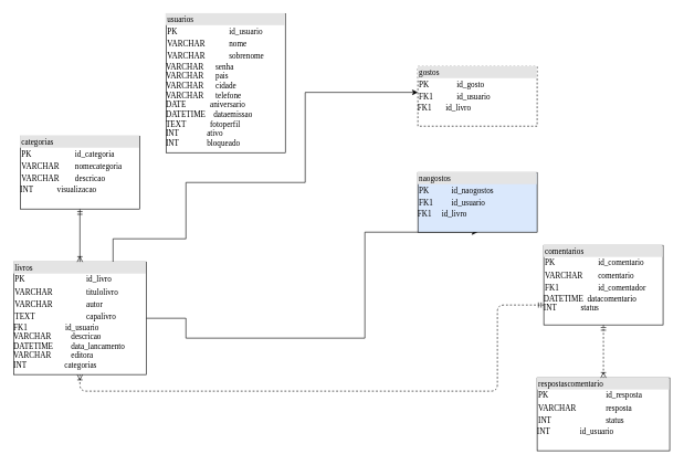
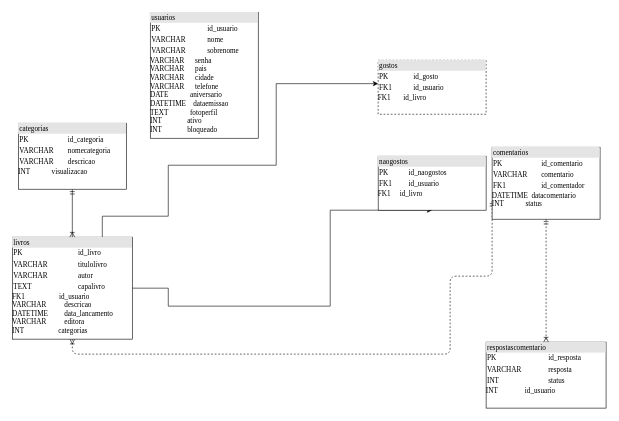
  <mxCell id="0" />
  <mxCell id="1" parent="0" />
  <mxCell id="2" value="&lt;div style=&quot;box-sizing: border-box ; width: 100% ; background: #e4e4e4 ; padding: 2px&quot;&gt;usuarios&lt;/div&gt;&lt;table style=&quot;width: 100% ; font-size: 1em&quot; cellpadding=&quot;2&quot; cellspacing=&quot;0&quot;&gt;&lt;tbody&gt;&lt;tr&gt;&lt;td&gt;PK&lt;/td&gt;&lt;td&gt;id_usuario&lt;/td&gt;&lt;/tr&gt;&lt;tr&gt;&lt;td&gt;VARCHAR&lt;/td&gt;&lt;td&gt;nome&lt;/td&gt;&lt;/tr&gt;&lt;tr&gt;&lt;td&gt;VARCHAR&lt;/td&gt;&lt;td&gt;sobrenome&lt;/td&gt;&lt;/tr&gt;&lt;/tbody&gt;&lt;/table&gt;VARCHAR&amp;nbsp; &amp;nbsp; &amp;nbsp; senha&lt;br&gt;VARCHAR&amp;nbsp; &amp;nbsp; &amp;nbsp; pais&lt;br&gt;VARCHAR&amp;nbsp; &amp;nbsp; &amp;nbsp; cidade&lt;br&gt;VARCHAR&amp;nbsp; &amp;nbsp; &amp;nbsp; telefone&lt;br&gt;DATE&amp;nbsp; &amp;nbsp; &amp;nbsp; &amp;nbsp; &amp;nbsp; &amp;nbsp; aniversario&lt;br&gt;DATETIME&amp;nbsp; &amp;nbsp; dataemissao&lt;br&gt;TEXT&amp;nbsp; &amp;nbsp; &amp;nbsp; &amp;nbsp; &amp;nbsp; &amp;nbsp; fotoperfil&lt;br&gt;INT&amp;nbsp; &amp;nbsp; &amp;nbsp; &amp;nbsp; &amp;nbsp; &amp;nbsp; &amp;nbsp; ativo&lt;br&gt;INT&amp;nbsp; &amp;nbsp; &amp;nbsp; &amp;nbsp; &amp;nbsp; &amp;nbsp; &amp;nbsp; bloqueado" style="verticalAlign=top;align=left;overflow=fill;html=1;rounded=0;shadow=0;comic=0;labelBackgroundColor=none;strokeWidth=1;fontFamily=Verdana;fontSize=12" parent="1" vertex="1"><mxGeometry x="250" y="20" width="180" height="210" as="geometry" /></mxCell>
  <mxCell id="3" value="&lt;div style=&quot;box-sizing: border-box ; width: 100% ; background: #e4e4e4 ; padding: 2px&quot;&gt;gostos&lt;/div&gt;&lt;table style=&quot;width: 100% ; font-size: 1em&quot; cellpadding=&quot;2&quot; cellspacing=&quot;0&quot;&gt;&lt;tbody&gt;&lt;tr&gt;&lt;td&gt;PK&lt;/td&gt;&lt;td&gt;id_gosto&lt;/td&gt;&lt;/tr&gt;&lt;tr&gt;&lt;td&gt;FK1&lt;/td&gt;&lt;td&gt;id_usuario&lt;/td&gt;&lt;/tr&gt;&lt;/tbody&gt;&lt;/table&gt;FK1&amp;nbsp; &amp;nbsp; &amp;nbsp; &amp;nbsp;id_livro" style="verticalAlign=top;align=left;overflow=fill;html=1;rounded=0;shadow=0;comic=0;labelBackgroundColor=none;strokeWidth=1;fontFamily=Verdana;fontSize=12;dashed=1;" parent="1" vertex="1"><mxGeometry x="630" y="100" width="180" height="90" as="geometry" /></mxCell>
  <mxCell id="4" style="edgeStyle=orthogonalEdgeStyle;html=1;exitX=0;exitY=0.75;dashed=1;labelBackgroundColor=none;startArrow=ERmandOne;endArrow=ERoneToMany;fontFamily=Verdana;fontSize=12;align=left;" parent="1" source="12" target="7" edge="1"><mxGeometry relative="1" as="geometry"><mxPoint x="240" y="825" as="targetPoint" /><Array as="points"><mxPoint x="750" y="460" /><mxPoint x="750" y="590" /></Array></mxGeometry></mxCell>
  <mxCell id="5" style="edgeStyle=orthogonalEdgeStyle;rounded=0;orthogonalLoop=1;jettySize=auto;html=1;exitX=1;exitY=0.5;exitDx=0;exitDy=0;entryX=0.5;entryY=1;entryDx=0;entryDy=0;" edge="1" parent="1" source="7" target="13"><mxGeometry relative="1" as="geometry"><Array as="points"><mxPoint x="280" y="480" /><mxPoint x="280" y="510" /><mxPoint x="550" y="510" /></Array></mxGeometry></mxCell>
  <mxCell id="6" style="edgeStyle=orthogonalEdgeStyle;rounded=0;orthogonalLoop=1;jettySize=auto;html=1;exitX=0.75;exitY=0;exitDx=0;exitDy=0;entryX=0;entryY=0.433;entryDx=0;entryDy=0;entryPerimeter=0;" edge="1" parent="1" source="7" target="3"><mxGeometry relative="1" as="geometry"><Array as="points"><mxPoint x="170" y="360" /><mxPoint x="280" y="360" /><mxPoint x="280" y="275" /><mxPoint x="460" y="275" /></Array></mxGeometry></mxCell>
  <mxCell id="7" value="&lt;div style=&quot;box-sizing: border-box ; width: 100% ; background: #e4e4e4 ; padding: 2px&quot;&gt;livros&lt;/div&gt;&lt;table style=&quot;width: 100% ; font-size: 1em&quot; cellpadding=&quot;2&quot; cellspacing=&quot;0&quot;&gt;&lt;tbody&gt;&lt;tr&gt;&lt;td&gt;PK&lt;/td&gt;&lt;td&gt;id_livro&lt;/td&gt;&lt;/tr&gt;&lt;tr&gt;&lt;td&gt;VARCHAR&lt;/td&gt;&lt;td&gt;titulolivro&lt;br&gt;&lt;/td&gt;&lt;/tr&gt;&lt;tr&gt;&lt;td&gt;VARCHAR&lt;/td&gt;&lt;td&gt;autor&lt;br&gt;&lt;/td&gt;&lt;/tr&gt;&lt;tr&gt;&lt;td&gt;TEXT&lt;/td&gt;&lt;td&gt;capalivro&lt;/td&gt;&lt;/tr&gt;&lt;/tbody&gt;&lt;/table&gt;FK1&amp;nbsp; &amp;nbsp; &amp;nbsp; &amp;nbsp; &amp;nbsp; &amp;nbsp; &amp;nbsp; &amp;nbsp; &amp;nbsp; &amp;nbsp;id_usuario&lt;br&gt;VARCHAR&amp;nbsp; &amp;nbsp; &amp;nbsp; &amp;nbsp; &amp;nbsp; descricao&lt;br&gt;DATETIME&amp;nbsp; &amp;nbsp; &amp;nbsp; &amp;nbsp; &amp;nbsp;data_lancamento&amp;nbsp;&lt;br&gt;VARCHAR&amp;nbsp; &amp;nbsp; &amp;nbsp; &amp;nbsp; &amp;nbsp; editora&lt;br&gt;INT&amp;nbsp; &amp;nbsp; &amp;nbsp; &amp;nbsp; &amp;nbsp; &amp;nbsp; &amp;nbsp; &amp;nbsp; &amp;nbsp; &amp;nbsp;categorias" style="verticalAlign=top;align=left;overflow=fill;html=1;rounded=0;shadow=0;comic=0;labelBackgroundColor=none;strokeWidth=1;fontFamily=Verdana;fontSize=12" parent="1" vertex="1"><mxGeometry x="20" y="395" width="200" height="170" as="geometry" /></mxCell>
  <mxCell id="8" style="edgeStyle=orthogonalEdgeStyle;html=1;entryX=0.5;entryY=0;labelBackgroundColor=none;startArrow=ERmandOne;endArrow=ERoneToMany;fontFamily=Verdana;fontSize=12;align=left;" parent="1" source="9" target="7" edge="1"><mxGeometry relative="1" as="geometry" /></mxCell>
  <mxCell id="9" value="&lt;div style=&quot;box-sizing: border-box ; width: 100% ; background: #e4e4e4 ; padding: 2px&quot;&gt;categorias&lt;/div&gt;&lt;table style=&quot;width: 100% ; font-size: 1em&quot; cellpadding=&quot;2&quot; cellspacing=&quot;0&quot;&gt;&lt;tbody&gt;&lt;tr&gt;&lt;td&gt;PK&lt;/td&gt;&lt;td&gt;id_categoria&lt;/td&gt;&lt;/tr&gt;&lt;tr&gt;&lt;td&gt;VARCHAR&lt;/td&gt;&lt;td&gt;nomecategoria&lt;/td&gt;&lt;/tr&gt;&lt;tr&gt;&lt;td&gt;VARCHAR&lt;/td&gt;&lt;td&gt;descricao&amp;nbsp;&lt;/td&gt;&lt;/tr&gt;&lt;/tbody&gt;&lt;/table&gt;INT&amp;nbsp; &amp;nbsp; &amp;nbsp; &amp;nbsp; &amp;nbsp; &amp;nbsp; visualizacao" style="verticalAlign=top;align=left;overflow=fill;html=1;rounded=0;shadow=0;comic=0;labelBackgroundColor=none;strokeWidth=1;fontFamily=Verdana;fontSize=12" parent="1" vertex="1"><mxGeometry x="30" y="205" width="180" height="110" as="geometry" /></mxCell>
  <mxCell id="10" value="&lt;div style=&quot;box-sizing: border-box ; width: 100% ; background: #e4e4e4 ; padding: 2px&quot;&gt;respostascomentario&lt;/div&gt;&lt;table style=&quot;width: 100% ; font-size: 1em&quot; cellpadding=&quot;2&quot; cellspacing=&quot;0&quot;&gt;&lt;tbody&gt;&lt;tr&gt;&lt;td&gt;PK&lt;/td&gt;&lt;td&gt;id_resposta&lt;/td&gt;&lt;/tr&gt;&lt;tr&gt;&lt;td&gt;VARCHAR&lt;/td&gt;&lt;td&gt;resposta&lt;/td&gt;&lt;/tr&gt;&lt;tr&gt;&lt;td&gt;INT&lt;/td&gt;&lt;td&gt;status&lt;/td&gt;&lt;/tr&gt;&lt;/tbody&gt;&lt;/table&gt;INT&amp;nbsp; &amp;nbsp; &amp;nbsp; &amp;nbsp; &amp;nbsp; &amp;nbsp; &amp;nbsp; &amp;nbsp;id_usuario" style="verticalAlign=top;align=left;overflow=fill;html=1;rounded=0;shadow=0;comic=0;labelBackgroundColor=none;strokeWidth=1;fontFamily=Verdana;fontSize=12" parent="1" vertex="1"><mxGeometry x="810" y="570" width="200" height="110" as="geometry" /></mxCell>
  <mxCell id="11" style="edgeStyle=orthogonalEdgeStyle;html=1;entryX=0.5;entryY=0;labelBackgroundColor=none;startArrow=ERmandOne;endArrow=ERoneToMany;fontFamily=Verdana;fontSize=12;align=left;dashed=1;" parent="1" source="12" target="10" edge="1"><mxGeometry relative="1" as="geometry" /></mxCell>
- <mxCell id="12" value="&lt;div style=&quot;box-sizing: border-box ; width: 100% ; background: #e4e4e4 ; padding: 2px&quot;&gt;comentarios&lt;/div&gt;&lt;table style=&quot;width: 100% ; font-size: 1em&quot; cellpadding=&quot;2&quot; cellspacing=&quot;0&quot;&gt;&lt;tbody&gt;&lt;tr&gt;&lt;td&gt;PK&lt;/td&gt;&lt;td&gt;id_comentario&lt;/td&gt;&lt;/tr&gt;&lt;tr&gt;&lt;td&gt;VARCHAR&lt;/td&gt;&lt;td&gt;comentario&lt;/td&gt;&lt;/tr&gt;&lt;tr&gt;&lt;td&gt;FK1&lt;/td&gt;&lt;td&gt;id_comentador&lt;br&gt;&lt;/td&gt;&lt;/tr&gt;&lt;/tbody&gt;&lt;/table&gt;DATETIME&amp;nbsp; datacomentario&lt;br&gt;INT&amp;nbsp; &amp;nbsp; &amp;nbsp; &amp;nbsp; &amp;nbsp; &amp;nbsp; status" style="verticalAlign=top;align=left;overflow=fill;html=1;rounded=0;shadow=0;comic=0;labelBackgroundColor=none;strokeWidth=1;fontFamily=Verdana;fontSize=12" parent="1" vertex="1"><mxGeometry x="820" y="370" width="180" height="120" as="geometry" /></mxCell>
- <mxCell id="13" value="&lt;div style=&quot;box-sizing: border-box ; width: 100% ; background: #e4e4e4 ; padding: 2px&quot;&gt;naogostos&lt;/div&gt;&lt;table style=&quot;width: 100% ; font-size: 1em&quot; cellpadding=&quot;2&quot; cellspacing=&quot;0&quot;&gt;&lt;tbody&gt;&lt;tr&gt;&lt;td&gt;PK&lt;/td&gt;&lt;td&gt;id_naogostos&lt;/td&gt;&lt;/tr&gt;&lt;tr&gt;&lt;td&gt;FK1&lt;/td&gt;&lt;td&gt;id_usuario&lt;/td&gt;&lt;/tr&gt;&lt;/tbody&gt;&lt;/table&gt;FK1&amp;nbsp; &amp;nbsp; &amp;nbsp;id_livro" style="verticalAlign=top;align=left;overflow=fill;html=1;rounded=0;shadow=0;comic=0;labelBackgroundColor=none;strokeWidth=1;fontFamily=Verdana;fontSize=12;fillColor=#dae8fc;" vertex="1" parent="1"><mxGeometry x="630" y="260" width="180" height="90" as="geometry" /></mxCell>
+ <mxCell id="12" value="&lt;div style=&quot;box-sizing: border-box ; width: 100% ; background: #e4e4e4 ; padding: 2px&quot;&gt;comentarios&lt;/div&gt;&lt;table style=&quot;width: 100% ; font-size: 1em&quot; cellpadding=&quot;2&quot; cellspacing=&quot;0&quot;&gt;&lt;tbody&gt;&lt;tr&gt;&lt;td&gt;PK&lt;/td&gt;&lt;td&gt;id_comentario&lt;/td&gt;&lt;/tr&gt;&lt;tr&gt;&lt;td&gt;VARCHAR&lt;/td&gt;&lt;td&gt;comentario&lt;/td&gt;&lt;/tr&gt;&lt;tr&gt;&lt;td&gt;FK1&lt;/td&gt;&lt;td&gt;id_comentador&lt;br&gt;&lt;/td&gt;&lt;/tr&gt;&lt;/tbody&gt;&lt;/table&gt;DATETIME&amp;nbsp; datacomentario&lt;br&gt;INT&amp;nbsp; &amp;nbsp; &amp;nbsp; &amp;nbsp; &amp;nbsp; &amp;nbsp; status" style="verticalAlign=top;align=left;overflow=fill;html=1;rounded=0;shadow=0;comic=0;labelBackgroundColor=none;strokeWidth=1;fontFamily=Verdana;fontSize=12" parent="1" vertex="1"><mxGeometry x="820" y="245" width="180" height="120" as="geometry" /></mxCell>
+ <mxCell id="13" value="&lt;div style=&quot;box-sizing: border-box ; width: 100% ; background: #e4e4e4 ; padding: 2px&quot;&gt;naogostos&lt;/div&gt;&lt;table style=&quot;width: 100% ; font-size: 1em&quot; cellpadding=&quot;2&quot; cellspacing=&quot;0&quot;&gt;&lt;tbody&gt;&lt;tr&gt;&lt;td&gt;PK&lt;/td&gt;&lt;td&gt;id_naogostos&lt;/td&gt;&lt;/tr&gt;&lt;tr&gt;&lt;td&gt;FK1&lt;/td&gt;&lt;td&gt;id_usuario&lt;/td&gt;&lt;/tr&gt;&lt;/tbody&gt;&lt;/table&gt;FK1&amp;nbsp; &amp;nbsp; &amp;nbsp;id_livro" style="verticalAlign=top;align=left;overflow=fill;html=1;rounded=0;shadow=0;comic=0;labelBackgroundColor=none;strokeWidth=1;fontFamily=Verdana;fontSize=12" vertex="1" parent="1"><mxGeometry x="630" y="260" width="180" height="90" as="geometry" /></mxCell>
